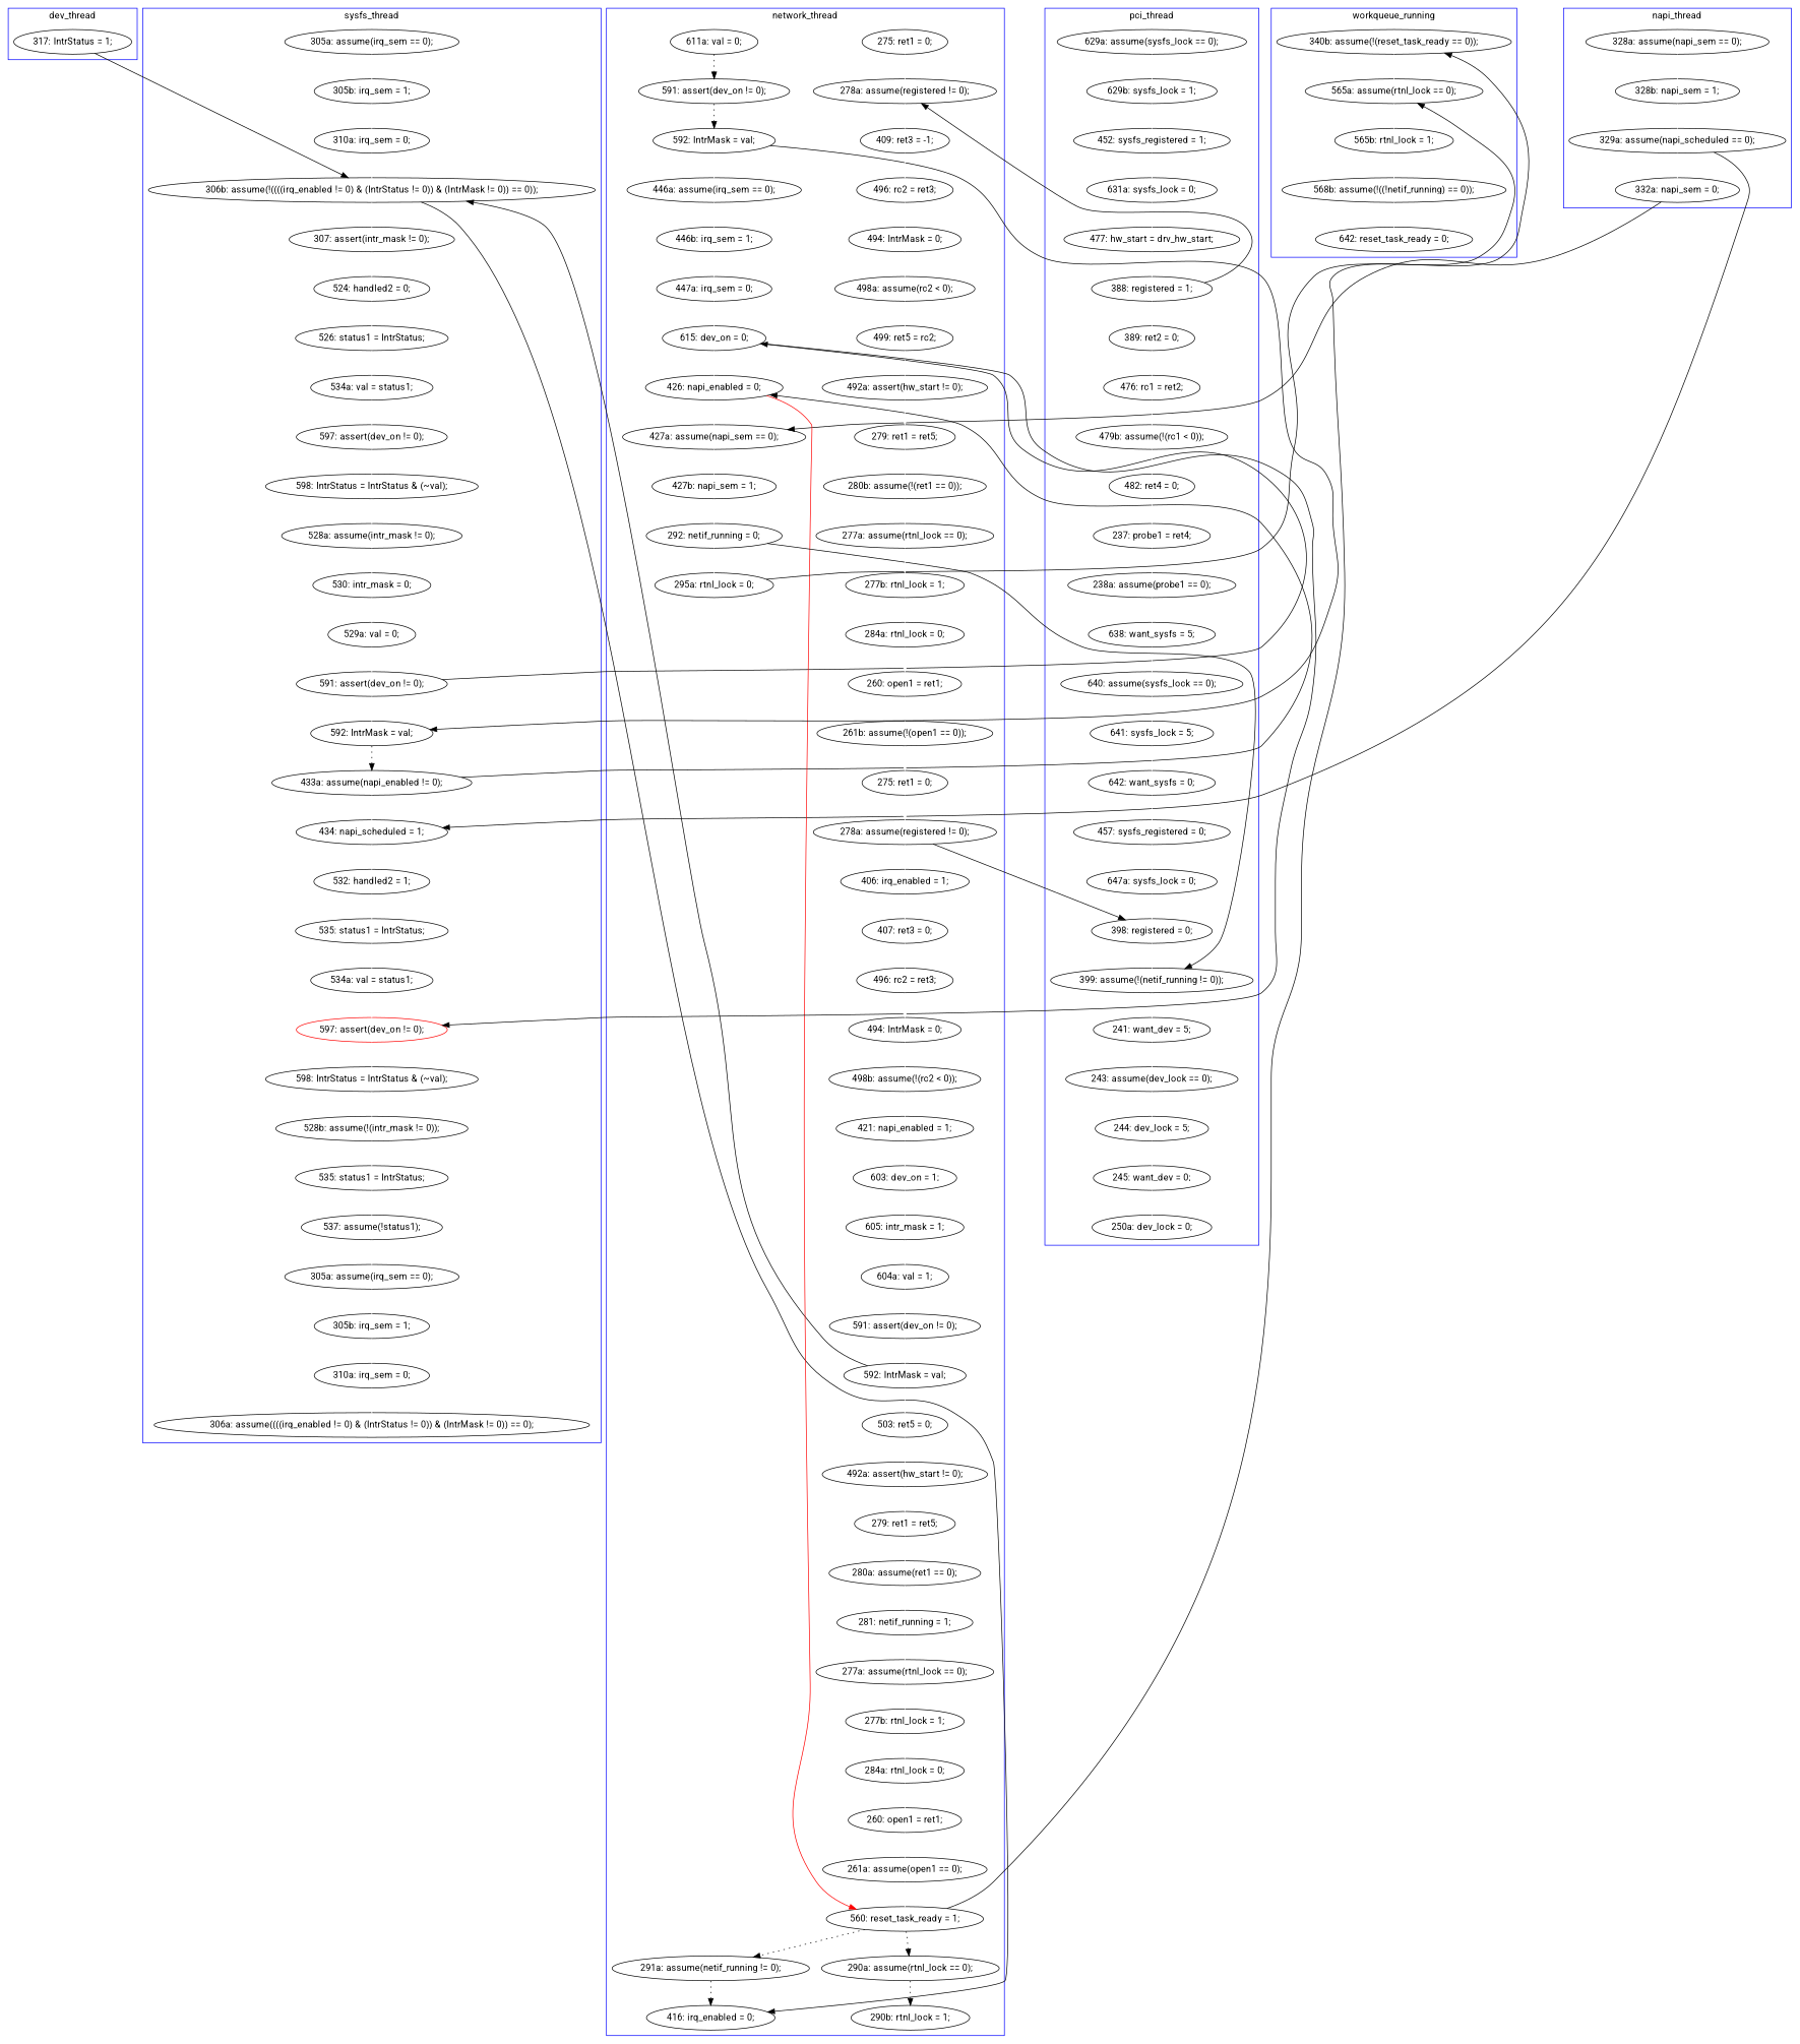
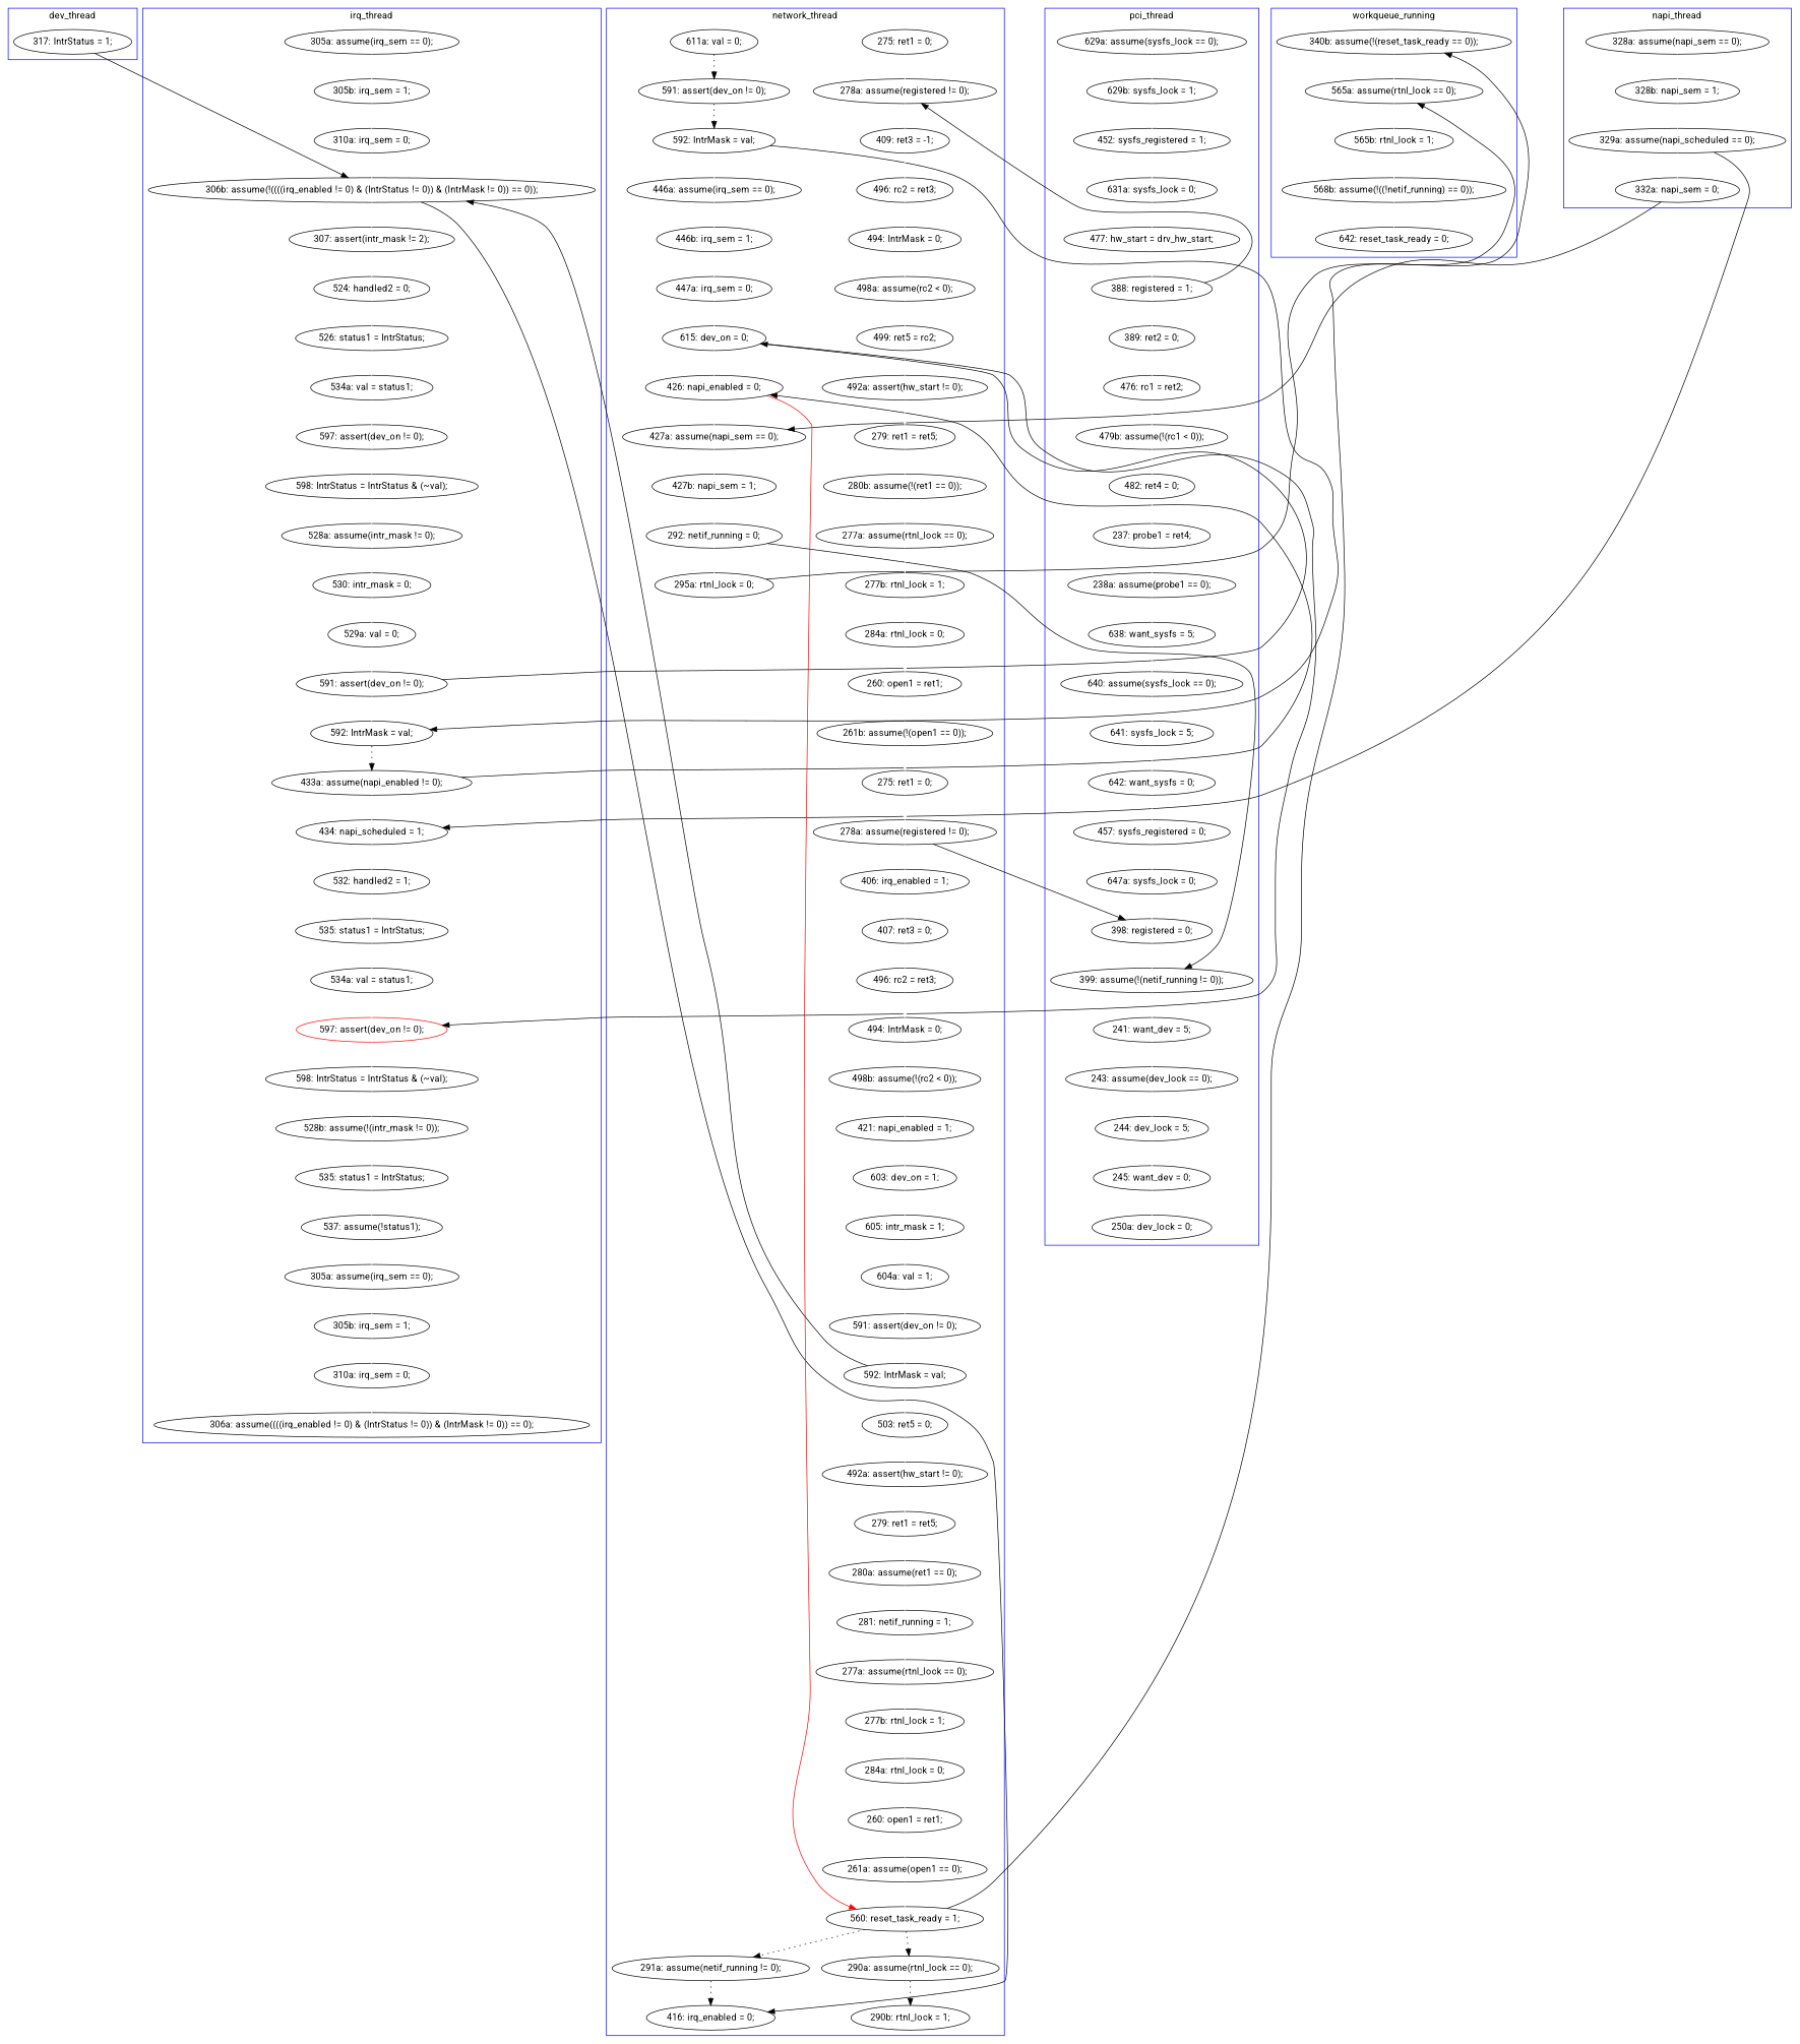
  digraph {
    fontname=Roboto
    node [fontname=Roboto]
    edge [color=white fontname=Roboto style=solid]
    n1 [label="317: IntrStatus = 1;"]
    n2 [label="329a: assume(napi_scheduled == 0);"]
    n3 [label="332a: napi_sem = 0;"]
    n4 [label="328b: napi_sem = 1;"]
    n5 [label="328a: assume(napi_sem == 0);"]
    n6 [label="568b: assume(!((!netif_running) == 0));"]
    n7 [label="642: reset_task_ready = 0;"]
    n8 [label="565b: rtnl_lock = 1;"]
    n9 [label="565a: assume(rtnl_lock == 0);"]
    n10 [label="340b: assume(!(reset_task_ready == 0));"]
    n11 [label="526: status1 = IntrStatus;"]
    n12 [label="534a: val = status1;"]
    n13 [label="433a: assume(napi_enabled != 0);"]
    n14 [label="306b: assume(!((((irq_enabled != 0) & (IntrStatus != 0)) & (IntrMask != 0)) == 0));"]
    n15 [label="535: status1 = IntrStatus;"]
    n16 [label="534a: val = status1;"]
    n17 [label="528b: assume(!(intr_mask != 0));"]
    n18 [label="535: status1 = IntrStatus;"]
    n19 [label="532: handled2 = 1;"]
    n20 [label="598: IntrStatus = IntrStatus & (~val);"]
    n21 [label="537: assume(!status1);"]
    n22 [label="305a: assume(irq_sem == 0);"]
    n23 [color=red label="597: assert(dev_on != 0);"]
    n24 [label="434: napi_scheduled = 1;"]
    n25 [label="592: IntrMask = val;"]
-   n26 [label="307: assert(intr_mask != 0);"]
+   n26 [label="307: assert(intr_mask != 2);"]
    n27 [label="524: handled2 = 0;"]
    n28 [label="310a: irq_sem = 0;"]
    n29 [label="305a: assume(irq_sem == 0);"]
    n30 [label="305b: irq_sem = 1;"]
    n31 [label="310a: irq_sem = 0;"]
    n32 [label="306a: assume((((irq_enabled != 0) & (IntrStatus != 0)) & (IntrMask != 0)) == 0);"]
    n33 [label="591: assert(dev_on != 0);"]
    n34 [label="305b: irq_sem = 1;"]
    n35 [label="597: assert(dev_on != 0);"]
    n36 [label="530: intr_mask = 0;"]
    n37 [label="529a: val = 0;"]
    n38 [label="528a: assume(intr_mask != 0);"]
    n39 [label="598: IntrStatus = IntrStatus & (~val);"]
    n40 [label="638: want_sysfs = 5;"]
    n41 [label="640: assume(sysfs_lock == 0);"]
    n42 [label="631a: sysfs_lock = 0;"]
    n43 [label="477: hw_start = drv_hw_start;"]
    n44 [label="641: sysfs_lock = 5;"]
    n45 [label="642: want_sysfs = 0;"]
    n46 [label="479b: assume(!(rc1 < 0));"]
    n47 [label="482: ret4 = 0;"]
    n48 [label="388: registered = 1;"]
    n49 [label="389: ret2 = 0;"]
    n50 [label="452: sysfs_registered = 1;"]
    n51 [label="398: registered = 0;"]
    n52 [label="629b: sysfs_lock = 1;"]
    n53 [label="245: want_dev = 0;"]
    n54 [label="250a: dev_lock = 0;"]
    n55 [label="243: assume(dev_lock == 0);"]
    n56 [label="244: dev_lock = 5;"]
    n57 [label="399: assume(!(netif_running != 0));"]
    n58 [label="476: rc1 = ret2;"]
    n59 [label="457: sysfs_registered = 0;"]
    n60 [label="647a: sysfs_lock = 0;"]
    n61 [label="241: want_dev = 5;"]
    n62 [label="629a: assume(sysfs_lock == 0);"]
    n63 [label="237: probe1 = ret4;"]
    n64 [label="238a: assume(probe1 == 0);"]
    n65 [label="592: IntrMask = val;"]
    n66 [label="503: ret5 = 0;"]
    n67 [label="426: napi_enabled = 0;"]
    n68 [label="416: irq_enabled = 0;"]
    n69 [label="421: napi_enabled = 1;"]
    n70 [label="603: dev_on = 1;"]
    n71 [label="605: intr_mask = 1;"]
    n72 [label="275: ret1 = 0;"]
    n73 [label="278a: assume(registered != 0);"]
    n74 [label="498b: assume(!(rc2 < 0));"]
    n75 [label="591: assert(dev_on != 0);"]
    n76 [label="499: ret5 = rc2;"]
    n77 [label="492a: assert(hw_start != 0);"]
    n78 [label="291a: assume(netif_running != 0);"]
    n79 [label="279: ret1 = ret5;"]
    n80 [label="280b: assume(!(ret1 == 0));"]
    n81 [label="260: open1 = ret1;"]
    n82 [label="261a: assume(open1 == 0);"]
    n83 [label="260: open1 = ret1;"]
    n84 [label="261b: assume(!(open1 == 0));"]
    n85 [label="592: IntrMask = val;"]
    n86 [label="446a: assume(irq_sem == 0);"]
    n87 [label="277a: assume(rtnl_lock == 0);"]
    n88 [label="277b: rtnl_lock = 1;"]
    n89 [label="275: ret1 = 0;"]
    n90 [label="278a: assume(registered != 0);"]
    n91 [label="615: dev_on = 0;"]
    n92 [label="281: netif_running = 1;"]
    n93 [label="279: ret1 = ret5;"]
    n94 [label="280a: assume(ret1 == 0);"]
    n95 [label="409: ret3 = -1;"]
    n96 [label="496: rc2 = ret3;"]
    n97 [label="494: IntrMask = 0;"]
    n98 [label="406: irq_enabled = 1;"]
    n99 [label="496: rc2 = ret3;"]
    n100 [label="407: ret3 = 0;"]
    n101 [label="446b: irq_sem = 1;"]
    n102 [label="427a: assume(napi_sem == 0);"]
    n103 [label="427b: napi_sem = 1;"]
    n104 [label="292: netif_running = 0;"]
    n105 [label="604a: val = 1;"]
    n106 [label="591: assert(dev_on != 0);"]
    n107 [label="611a: val = 0;"]
    n108 [label="560: reset_task_ready = 1;"]
    n109 [label="290a: assume(rtnl_lock == 0);"]
    n110 [label="290b: rtnl_lock = 1;"]
    n111 [label="295a: rtnl_lock = 0;"]
    n112 [label="494: IntrMask = 0;"]
    n113 [label="498a: assume(rc2 < 0);"]
    n114 [label="284a: rtnl_lock = 0;"]
    n115 [label="284a: rtnl_lock = 0;"]
    n116 [label="447a: irq_sem = 0;"]
    n117 [label="277a: assume(rtnl_lock == 0);"]
    n118 [label="277b: rtnl_lock = 1;"]
    n119 [label="492a: assert(hw_start != 0);"]
    subgraph cluster_1 {
      color=blue
      label=dev_thread
      n1
    }
    subgraph cluster_2 {
      color=blue
      label=napi_thread
      n2
      n3
      n4
      n5
    }
    subgraph cluster_3 {
      color=blue
      label=workqueue_running
      n6
      n7
      n8
      n9
      n10
    }
    subgraph cluster_4 {
      color=blue
-     label=sysfs_thread
+     label=irq_thread
      n11
      n12
      n13
      n14
      n15
      n16
      n17
      n18
      n19
      n20
      n21
      n22
      n23
      n24
      n25
      n26
      n27
      n28
      n29
      n30
      n31
      n32
      n33
      n34
      n35
      n36
      n37
      n38
      n39
    }
    subgraph cluster_5 {
      color=blue
      label=pci_thread
      n40
      n41
      n42
      n43
      n44
      n45
      n46
      n47
      n48
      n49
      n50
      n51
      n52
      n53
      n54
      n55
      n56
      n57
      n58
      n59
      n60
      n61
      n62
      n63
      n64
    }
    subgraph cluster_6 {
      color=blue
      label=network_thread
      n65
      n66
      n67
      n68
      n69
      n70
      n71
      n72
      n73
      n74
      n75
      n76
      n77
      n78
      n79
      n80
      n81
      n82
      n83
      n84
      n85
      n86
      n87
      n88
      n89
      n90
      n91
      n92
      n93
      n94
      n95
      n96
      n97
      n98
      n99
      n100
      n101
      n102
      n103
      n104
      n105
      n106
      n107
      n108
      n109
      n110
      n111
      n112
      n113
      n114
      n115
      n116
      n117
      n118
      n119
    }
    n1 -> n14 [color=black constraint=false]
    n2 -> n3
    n2 -> n24 [color=black constraint=false]
    n3 -> n102 [color=black constraint=false]
    n4 -> n2
    n5 -> n4
    n6 -> n7
    n8 -> n6
    n9 -> n8
    n10 -> n9
    n11 -> n12
    n12 -> n35
    n13 -> n24
    n13 -> n67 [color=black constraint=false]
    n14 -> n26
    n14 -> n68 [color=black constraint=false]
    n15 -> n16
    n16 -> n23
    n17 -> n18
    n18 -> n21
    n19 -> n15
    n20 -> n17
    n21 -> n22
    n22 -> n34
    n23 -> n20
    n24 -> n19
    n25 -> n13 [color=black style=dotted]
    n26 -> n27
    n27 -> n11
    n28 -> n14
    n29 -> n30
    n30 -> n28
    n31 -> n32
    n33 -> n25
    n33 -> n91 [color=black constraint=false]
    n34 -> n31
    n35 -> n39
    n36 -> n37
    n37 -> n33
    n38 -> n36
    n39 -> n38
    n40 -> n41
    n41 -> n44
    n42 -> n43
    n43 -> n48
    n44 -> n45
    n45 -> n59
    n46 -> n47
    n47 -> n63
    n48 -> n49
    n48 -> n73 [color=black constraint=false]
    n49 -> n58
    n50 -> n42
    n51 -> n57
    n52 -> n50
    n53 -> n54
    n55 -> n56
    n56 -> n53
    n57 -> n61
    n58 -> n46
    n59 -> n60
    n60 -> n51
    n61 -> n55
    n62 -> n52
    n63 -> n64
    n64 -> n40
    n65 -> n14 [color=black constraint=false]
    n65 -> n66
    n66 -> n119
    n67 -> n102
    n67 -> n108 [color=red constraint=false]
    n69 -> n70
    n70 -> n71
    n71 -> n105
    n72 -> n73
    n73 -> n95
    n74 -> n69
    n75 -> n65
    n76 -> n77
    n77 -> n79
    n78 -> n68 [color=black style=dotted]
    n79 -> n80
    n80 -> n117
    n81 -> n82
    n82 -> n108
    n83 -> n84
    n84 -> n89
    n85 -> n25 [color=black constraint=false]
    n85 -> n86
    n86 -> n101
    n87 -> n88
    n88 -> n114
    n89 -> n90
    n90 -> n51 [color=black constraint=false]
    n90 -> n98
    n91 -> n23 [color=black constraint=false]
    n91 -> n67
    n92 -> n87
    n93 -> n94
    n94 -> n92
    n95 -> n96
    n96 -> n112
    n97 -> n74
    n98 -> n100
    n99 -> n97
    n100 -> n99
    n101 -> n116
    n102 -> n103
    n103 -> n104
    n104 -> n57 [color=black constraint=false]
    n104 -> n111
    n105 -> n75
    n106 -> n85 [color=black style=dotted]
    n107 -> n106 [color=black style=dotted]
    n108 -> n10 [color=black constraint=false]
    n108 -> n78 [color=black style=dotted]
    n108 -> n109 [color=black style=dotted]
    n109 -> n110 [color=black style=dotted]
    n111 -> n9 [color=black constraint=false]
    n112 -> n113
    n113 -> n76
    n114 -> n81
    n115 -> n83
    n116 -> n91
    n117 -> n118
    n118 -> n115
    n119 -> n93
  }
